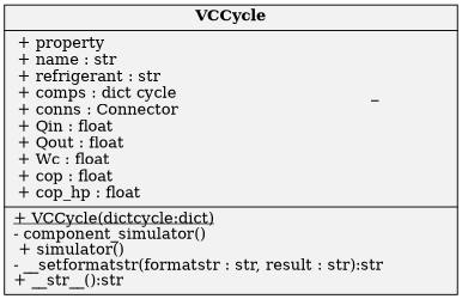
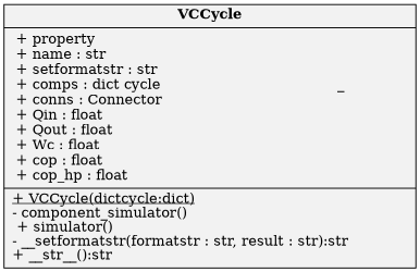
  digraph {
    splines=false
-   n1 [fillcolor=gray95 label=<          {             <b>VCCycle</b>|             + property              <br align="left"/>+ name : str              <br align="left"/>+ refrigerant : str             <br align="left"/>+ comps : dict cycle                                       _             <br align="left"/>+ conns : Connector             <br align="left"/>+ Qin : float              <br align="left"/>+ Qout : float              <br align="left"/>+ Wc : float             <br align="left"/>+ cop : float             <br align="left"/>+ cop_hp : float             <br align="left"/>|             <u>+ VCCycle(dictcycle:dict)</u>             <br align="left"/>- component_simulator()             <br align="left"/> + simulator()              <br align="left"/>- __setformatstr(formatstr : str, result : str):str             <br align="left"/>+ __str__():str<br align="left"/>}          > shape=record style=filled]
+   n1 [fillcolor=gray95 label=<          {             <b>VCCycle</b>|             + property              <br align="left"/>+ name : str              <br align="left"/>+ setformatstr : str             <br align="left"/>+ comps : dict cycle                                       _             <br align="left"/>+ conns : Connector             <br align="left"/>+ Qin : float              <br align="left"/>+ Qout : float              <br align="left"/>+ Wc : float             <br align="left"/>+ cop : float             <br align="left"/>+ cop_hp : float             <br align="left"/>|             <u>+ VCCycle(dictcycle:dict)</u>             <br align="left"/>- component_simulator()             <br align="left"/> + simulator()              <br align="left"/>- __setformatstr(formatstr : str, result : str):str             <br align="left"/>+ __str__():str<br align="left"/>}          > shape=record style=filled]
  }
